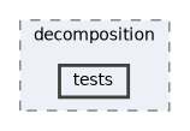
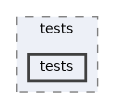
  digraph {
    compound=true
    n1 [color=grey25 fillcolor="#edf0f7" fontname=Helvetica fontsize=10 height=0.2 label=tests shape=box style="filled,bold" width=0.4]
    subgraph cluster_1 {
      bgcolor="#edf0f7"
      fontname=Helvetica
      fontsize=10
-     label=decomposition
+     label=tests
      pencolor=grey50
      style="filled,dashed"
      n1
    }
  }
